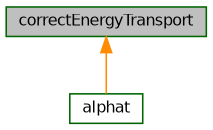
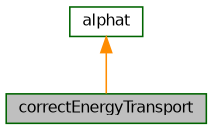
  digraph {
    rankdir=TB
    node [color=darkgreen fontname=Helvetica fontsize=10 shape=record]
    n1 [fillcolor=grey75 fontcolor=black height=0.2 label=correctEnergyTransport style=filled width=0.4]
    n2 [height=0.2 label=alphat width=0.4]
-   n1 -> n2 [color=darkorange dir=back fontname=Helvetica fontsize=10 labelfontname=Helvetica labelfontsize=10 style=solid]
+   n2 -> n1 [color=darkorange dir=back fontname=Helvetica fontsize=10 labelfontname=Helvetica labelfontsize=10 style=solid]
  }
